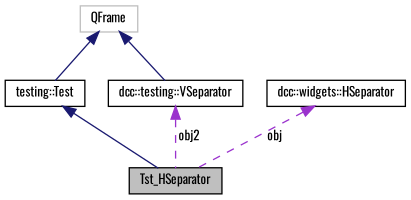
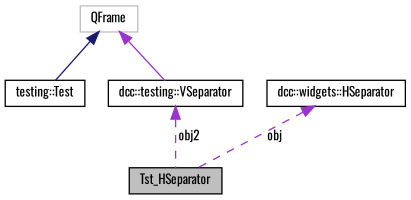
  digraph {
    fontname=Oswald
    node [color=black fillcolor=white fontname=Oswald fontsize=10 shape=record style=filled]
    edge [color=midnightblue dir=back fontname=Oswald fontsize=10 labelfontname=Helvetica labelfontsize=10 style=solid]
    n1 [fillcolor=grey75 fontcolor=black height=0.2 label=Tst_HSeparator width=0.4]
    n2 [height=0.2 label="testing::Test" width=0.4]
    n3 [height=0.2 label="dcc::widgets::HSeparator" width=0.4]
    n4 [color=grey75 height=0.2 label=QFrame width=0.4]
    n5 [height=0.2 label="dcc::testing::VSeparator" width=0.4]
-   n2 -> n1
    n3 -> n1 [color=darkorchid3 label=" obj" style=dashed]
    n4 -> n2
-   n4 -> n5
+   n4 -> n5 [color=darkorchid3]
    n5 -> n1 [color=darkorchid3 label=" obj2" style=dashed]
  }
